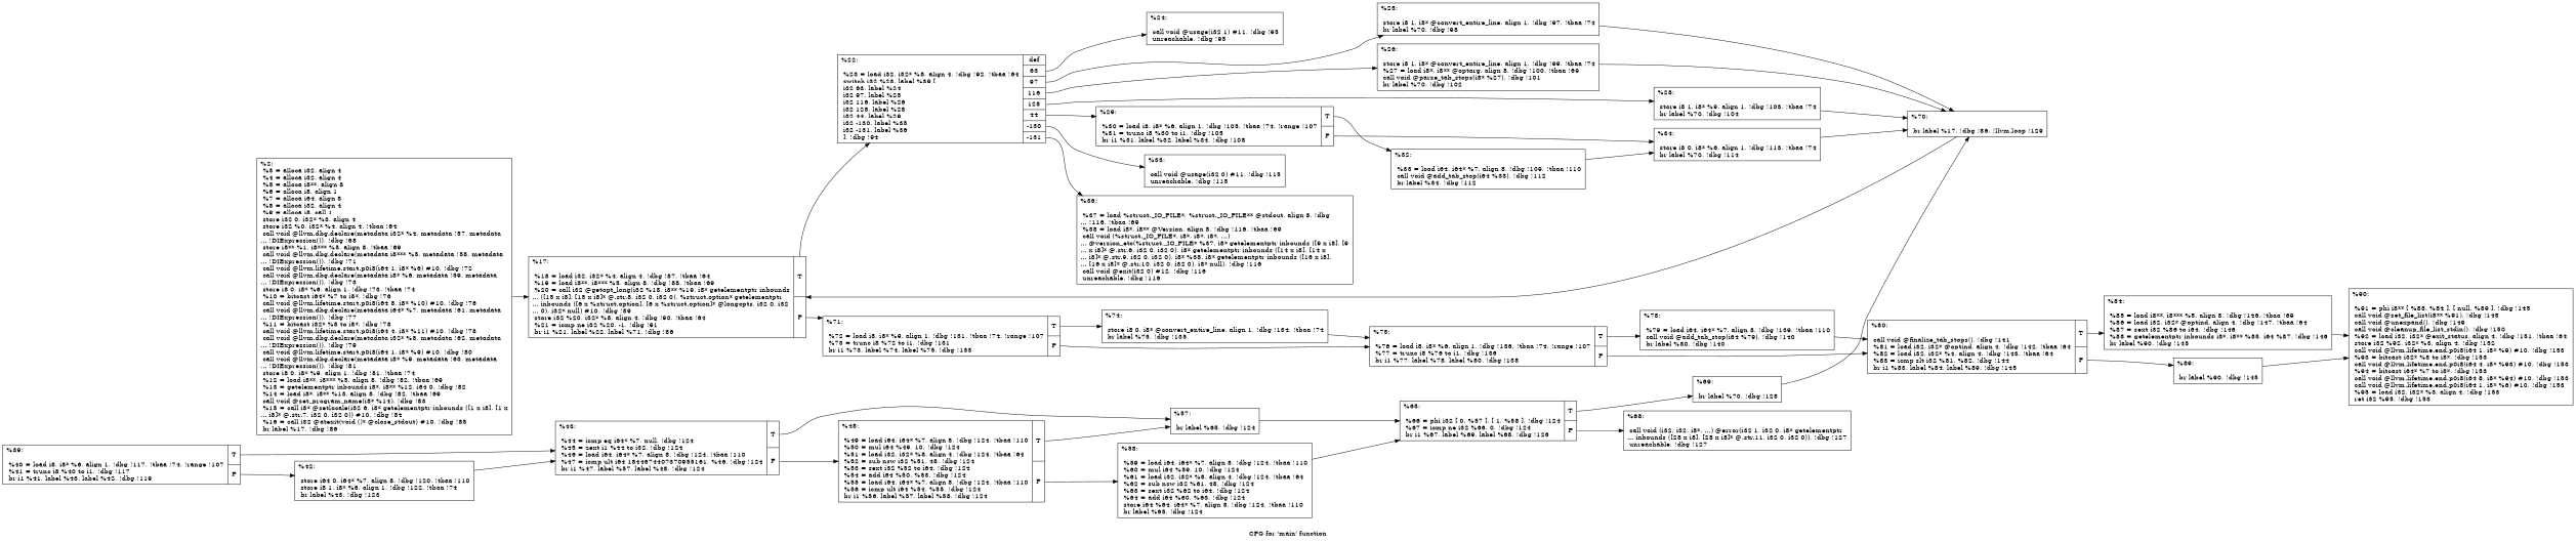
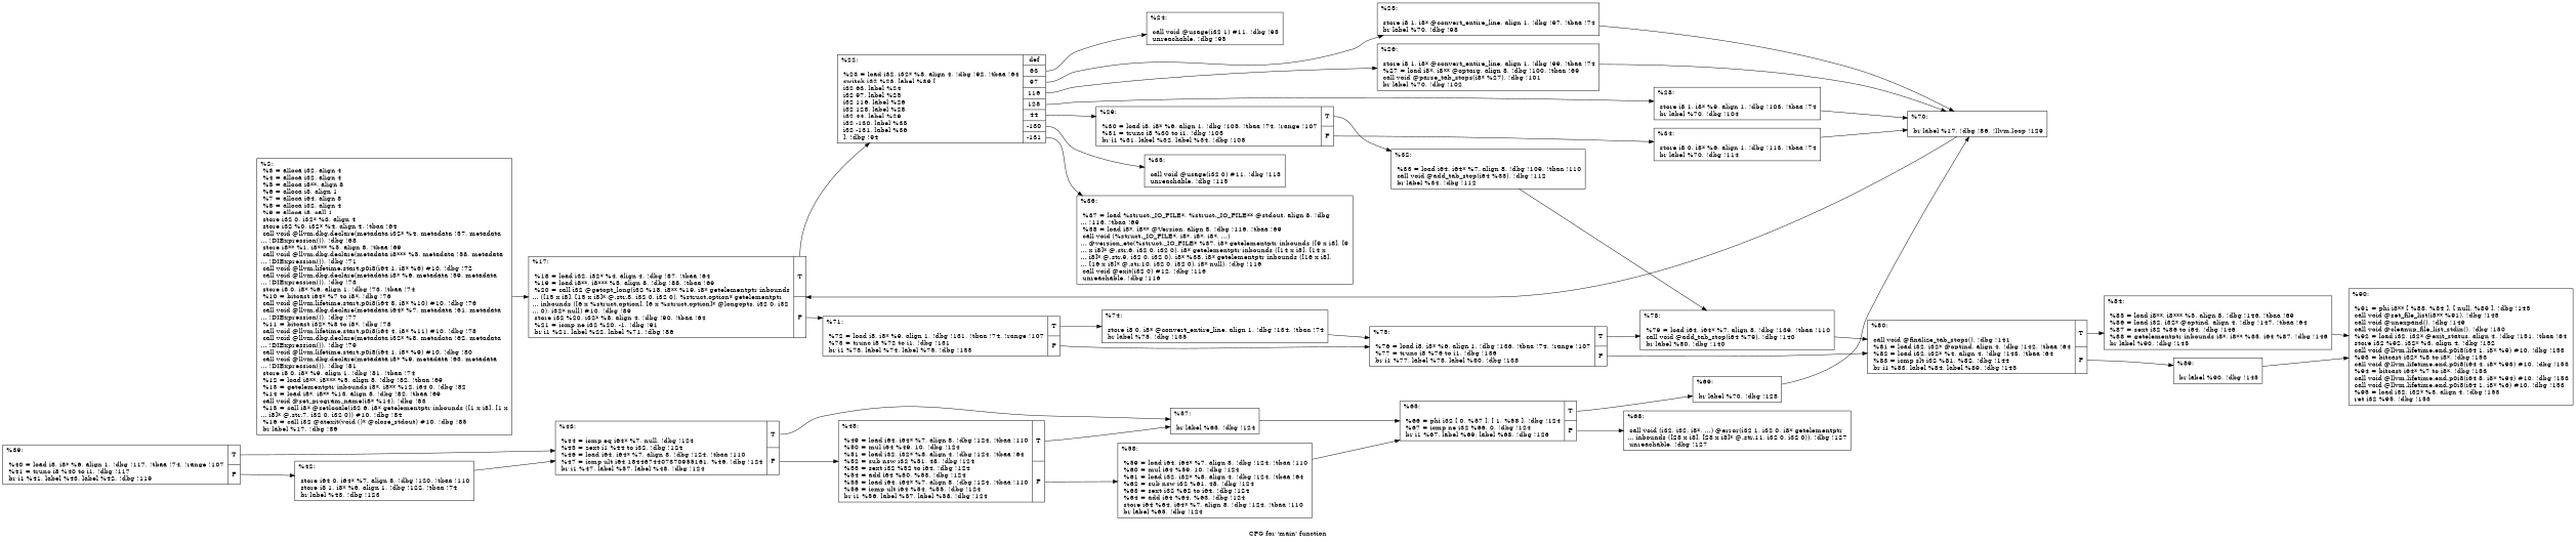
  digraph {
    label="CFG for 'main' function"
    rankdir=LR
    node [shape=record]
    n1 [label="{%2:\l  %3 = alloca i32, align 4\l  %4 = alloca i32, align 4\l  %5 = alloca i8**, align 8\l  %6 = alloca i8, align 1\l  %7 = alloca i64, align 8\l  %8 = alloca i32, align 4\l  %9 = alloca i8, call 1\l  store i32 0, i32* %3, align 4\l  store i32 %0, i32* %4, align 4, !tbaa !64\l  call void @llvm.dbg.declare(metadata i32* %4, metadata !57, metadata\l... !DIExpression()), !dbg !68\l  store i8** %1, i8*** %5, align 8, !tbaa !69\l  call void @llvm.dbg.declare(metadata i8*** %5, metadata !58, metadata\l... !DIExpression()), !dbg !71\l  call void @llvm.lifetime.start.p0i8(i64 1, i8* %6) #10, !dbg !72\l  call void @llvm.dbg.declare(metadata i8* %6, metadata !59, metadata\l... !DIExpression()), !dbg !73\l  store i8 0, i8* %6, align 1, !dbg !73, !tbaa !74\l  %10 = bitcast i64* %7 to i8*, !dbg !76\l  call void @llvm.lifetime.start.p0i8(i64 8, i8* %10) #10, !dbg !76\l  call void @llvm.dbg.declare(metadata i64* %7, metadata !61, metadata\l... !DIExpression()), !dbg !77\l  %11 = bitcast i32* %8 to i8*, !dbg !78\l  call void @llvm.lifetime.start.p0i8(i64 4, i8* %11) #10, !dbg !78\l  call void @llvm.dbg.declare(metadata i32* %8, metadata !62, metadata\l... !DIExpression()), !dbg !79\l  call void @llvm.lifetime.start.p0i8(i64 1, i8* %9) #10, !dbg !80\l  call void @llvm.dbg.declare(metadata i8* %9, metadata !63, metadata\l... !DIExpression()), !dbg !81\l  store i8 0, i8* %9, align 1, !dbg !81, !tbaa !74\l  %12 = load i8**, i8*** %5, align 8, !dbg !82, !tbaa !69\l  %13 = getelementptr inbounds i8*, i8** %12, i64 0, !dbg !82\l  %14 = load i8*, i8** %13, align 8, !dbg !82, !tbaa !69\l  call void @set_program_name(i8* %14), !dbg !83\l  %15 = call i8* @setlocale(i32 6, i8* getelementptr inbounds ([1 x i8], [1 x\l... i8]* @.str.7, i32 0, i32 0)) #10, !dbg !84\l  %16 = call i32 @atexit(void ()* @close_stdout) #10, !dbg !85\l  br label %17, !dbg !86\l}"]
    n2 [label="{%17:\l\l  %18 = load i32, i32* %4, align 4, !dbg !87, !tbaa !64\l  %19 = load i8**, i8*** %5, align 8, !dbg !88, !tbaa !69\l  %20 = call i32 @getopt_long(i32 %18, i8** %19, i8* getelementptr inbounds\l... ([15 x i8], [15 x i8]* @.str.8, i32 0, i32 0), %struct.option* getelementptr\l... inbounds ([6 x %struct.option], [6 x %struct.option]* @longopts, i32 0, i32\l... 0), i32* null) #10, !dbg !89\l  store i32 %20, i32* %8, align 4, !dbg !90, !tbaa !64\l  %21 = icmp ne i32 %20, -1, !dbg !91\l  br i1 %21, label %22, label %71, !dbg !86\l|{<s0>T|<s1>F}}"]
    n3 [label="{%22:\l\l  %23 = load i32, i32* %8, align 4, !dbg !92, !tbaa !64\l  switch i32 %23, label %39 [\l    i32 63, label %24\l    i32 97, label %25\l    i32 116, label %26\l    i32 128, label %28\l    i32 44, label %29\l    i32 -130, label %35\l    i32 -131, label %36\l  ], !dbg !94\l|{<s0>def|<s1>63|<s2>97|<s3>116|<s4>128|<s5>44|<s6>-130|<s7>-131}}"]
    n4 [label="{%71:\l\l  %72 = load i8, i8* %9, align 1, !dbg !131, !tbaa !74, !range !107\l  %73 = trunc i8 %72 to i1, !dbg !131\l  br i1 %73, label %74, label %75, !dbg !133\l|{<s0>T|<s1>F}}"]
    n5 [label="{%24:\l\l  call void @usage(i32 1) #11, !dbg !95\l  unreachable, !dbg !95\l}"]
    n6 [label="{%25:\l\l  store i8 1, i8* @convert_entire_line, align 1, !dbg !97, !tbaa !74\l  br label %70, !dbg !98\l}"]
    n7 [label="{%26:\l\l  store i8 1, i8* @convert_entire_line, align 1, !dbg !99, !tbaa !74\l  %27 = load i8*, i8** @optarg, align 8, !dbg !100, !tbaa !69\l  call void @parse_tab_stops(i8* %27), !dbg !101\l  br label %70, !dbg !102\l}"]
    n8 [label="{%28:\l\l  store i8 1, i8* %9, align 1, !dbg !103, !tbaa !74\l  br label %70, !dbg !104\l}"]
    n9 [label="{%29:\l\l  %30 = load i8, i8* %6, align 1, !dbg !105, !tbaa !74, !range !107\l  %31 = trunc i8 %30 to i1, !dbg !105\l  br i1 %31, label %32, label %34, !dbg !108\l|{<s0>T|<s1>F}}"]
    n10 [label="{%35:\l\l  call void @usage(i32 0) #11, !dbg !115\l  unreachable, !dbg !115\l}"]
    n11 [label="{%36:\l\l  %37 = load %struct._IO_FILE*, %struct._IO_FILE** @stdout, align 8, !dbg\l... !116, !tbaa !69\l  %38 = load i8*, i8** @Version, align 8, !dbg !116, !tbaa !69\l  call void (%struct._IO_FILE*, i8*, i8*, i8*, ...)\l... @version_etc(%struct._IO_FILE* %37, i8* getelementptr inbounds ([9 x i8], [9\l... x i8]* @.str.6, i32 0, i32 0), i8* getelementptr inbounds ([14 x i8], [14 x\l... i8]* @.str.9, i32 0, i32 0), i8* %38, i8* getelementptr inbounds ([16 x i8],\l... [16 x i8]* @.str.10, i32 0, i32 0), i8* null), !dbg !116\l  call void @exit(i32 0) #12, !dbg !116\l  unreachable, !dbg !116\l}"]
    n12 [label="{%74:\l\l  store i8 0, i8* @convert_entire_line, align 1, !dbg !134, !tbaa !74\l  br label %75, !dbg !135\l}"]
    n13 [label="{%75:\l\l  %76 = load i8, i8* %6, align 1, !dbg !136, !tbaa !74, !range !107\l  %77 = trunc i8 %76 to i1, !dbg !136\l  br i1 %77, label %78, label %80, !dbg !138\l|{<s0>T|<s1>F}}"]
    n14 [label="{%39:\l\l  %40 = load i8, i8* %6, align 1, !dbg !117, !tbaa !74, !range !107\l  %41 = trunc i8 %40 to i1, !dbg !117\l  br i1 %41, label %43, label %42, !dbg !119\l|{<s0>T|<s1>F}}"]
    n15 [label="{%43:\l\l  %44 = icmp eq i64* %7, null, !dbg !124\l  %45 = zext i1 %44 to i32, !dbg !124\l  %46 = load i64, i64* %7, align 8, !dbg !124, !tbaa !110\l  %47 = icmp ult i64 1844674407370955161, %46, !dbg !124\l  br i1 %47, label %57, label %48, !dbg !124\l|{<s0>T|<s1>F}}"]
    n16 [label="{%42:\l\l  store i64 0, i64* %7, align 8, !dbg !120, !tbaa !110\l  store i8 1, i8* %6, align 1, !dbg !122, !tbaa !74\l  br label %43, !dbg !123\l}"]
    n17 [label="{%70:\l\l  br label %17, !dbg !86, !llvm.loop !129\l}"]
    n18 [label="{%32:\l\l  %33 = load i64, i64* %7, align 8, !dbg !109, !tbaa !110\l  call void @add_tab_stop(i64 %33), !dbg !112\l  br label %34, !dbg !112\l}"]
    n19 [label="{%34:\l\l  store i8 0, i8* %6, align 1, !dbg !113, !tbaa !74\l  br label %70, !dbg !114\l}"]
    n20 [label="{%78:\l\l  %79 = load i64, i64* %7, align 8, !dbg !139, !tbaa !110\l  call void @add_tab_stop(i64 %79), !dbg !140\l  br label %80, !dbg !140\l}"]
    n21 [label="{%80:\l\l  call void @finalize_tab_stops(), !dbg !141\l  %81 = load i32, i32* @optind, align 4, !dbg !142, !tbaa !64\l  %82 = load i32, i32* %4, align 4, !dbg !143, !tbaa !64\l  %83 = icmp slt i32 %81, %82, !dbg !144\l  br i1 %83, label %84, label %89, !dbg !145\l|{<s0>T|<s1>F}}"]
    n22 [label="{%57:\l\l  br label %65, !dbg !124\l}"]
    n23 [label="{%48:\l\l  %49 = load i64, i64* %7, align 8, !dbg !124, !tbaa !110\l  %50 = mul i64 %49, 10, !dbg !124\l  %51 = load i32, i32* %8, align 4, !dbg !124, !tbaa !64\l  %52 = sub nsw i32 %51, 48, !dbg !124\l  %53 = sext i32 %52 to i64, !dbg !124\l  %54 = add i64 %50, %53, !dbg !124\l  %55 = load i64, i64* %7, align 8, !dbg !124, !tbaa !110\l  %56 = icmp ult i64 %54, %55, !dbg !124\l  br i1 %56, label %57, label %58, !dbg !124\l|{<s0>T|<s1>F}}"]
    n24 [label="{%65:\l\l  %66 = phi i32 [ 0, %57 ], [ 1, %58 ], !dbg !124\l  %67 = icmp ne i32 %66, 0, !dbg !124\l  br i1 %67, label %69, label %68, !dbg !126\l|{<s0>T|<s1>F}}"]
-   n25 [label="{%58:\l\l  %59 = load i64, i64* %7, align 8, !dbg !124, !tbaa !110\l  %60 = mul i64 %59, 10, !dbg !124\l  %61 = load i32, i32* %8, align 4, !dbg !124, !tbaa !64\l  %62 = sub nsw i32 %61, 48, !dbg !124\l  %63 = sext i32 %62 to i64, !dbg !124\l  %64 = add i64 %60, %63, !dbg !124\l  store i64 %64, i64* %7, align 8, !dbg !124, !tbaa !110\l  br label %65, !dbg !124\l}"]
+   n25 [label="{%58:\l\l  %59 = load i64, i64* %7, align 8, !dbg !124, !tbaa !110\l  %60 = mul i64 %59, 10, !dbg !124\l  %61 = load i32, i32* %8, align 4, !dbg !124, !tbaa !64\l  %62 = sub nsw i32 %61, 48, !dbg !124\l  %63 = sext i32 %62 to i64, !dbg !124\l  %64 = add i64 %64, %63, !dbg !124\l  store i64 %64, i64* %7, align 8, !dbg !124, !tbaa !110\l  br label %65, !dbg !124\l}"]
    n26 [label="{%69:\l\l  br label %70, !dbg !128\l}"]
    n27 [label="{%68:\l\l  call void (i32, i32, i8*, ...) @error(i32 1, i32 0, i8* getelementptr\l... inbounds ([28 x i8], [28 x i8]* @.str.11, i32 0, i32 0)), !dbg !127\l  unreachable, !dbg !127\l}"]
    n28 [label="{%84:\l\l  %85 = load i8**, i8*** %5, align 8, !dbg !146, !tbaa !69\l  %86 = load i32, i32* @optind, align 4, !dbg !147, !tbaa !64\l  %87 = sext i32 %86 to i64, !dbg !146\l  %88 = getelementptr inbounds i8*, i8** %85, i64 %87, !dbg !146\l  br label %90, !dbg !145\l}"]
    n29 [label="{%89:\l\l  br label %90, !dbg !145\l}"]
    n30 [label="{%90:\l\l  %91 = phi i8** [ %88, %84 ], [ null, %89 ], !dbg !145\l  call void @set_file_list(i8** %91), !dbg !148\l  call void @unexpand(), !dbg !149\l  call void @cleanup_file_list_stdin(), !dbg !150\l  %92 = load i32, i32* @exit_status, align 4, !dbg !151, !tbaa !64\l  store i32 %92, i32* %3, align 4, !dbg !152\l  call void @llvm.lifetime.end.p0i8(i64 1, i8* %9) #10, !dbg !153\l  %93 = bitcast i32* %8 to i8*, !dbg !153\l  call void @llvm.lifetime.end.p0i8(i64 4, i8* %93) #10, !dbg !153\l  %94 = bitcast i64* %7 to i8*, !dbg !153\l  call void @llvm.lifetime.end.p0i8(i64 8, i8* %94) #10, !dbg !153\l  call void @llvm.lifetime.end.p0i8(i64 1, i8* %6) #10, !dbg !153\l  %95 = load i32, i32* %3, align 4, !dbg !153\l  ret i32 %95, !dbg !153\l}"]
    n1 -> n2
    n2 -> n3 [tailport=s0]
    n2 -> n4 [tailport=s1]
    n3 -> n5 [tailport=s1]
    n3 -> n6 [tailport=s2]
    n3 -> n7 [tailport=s3]
    n3 -> n8 [tailport=s4]
    n3 -> n9 [tailport=s5]
    n3 -> n10 [tailport=s6]
    n3 -> n11 [tailport=s7]
    n4 -> n12 [tailport=s0]
    n4 -> n13 [tailport=s1]
    n6 -> n17
    n7 -> n17
    n8 -> n17
    n9 -> n18 [tailport=s0]
    n9 -> n19 [tailport=s1]
    n12 -> n13
    n13 -> n20 [tailport=s0]
    n13 -> n21 [tailport=s1]
    n14 -> n15 [tailport=s0]
    n14 -> n16 [tailport=s1]
    n15 -> n22 [tailport=s0]
    n15 -> n23 [tailport=s1]
    n16 -> n15
    n17 -> n2
-   n18 -> n19
+   n18 -> n20
    n19 -> n17
    n20 -> n21
    n21 -> n28 [tailport=s0]
    n21 -> n29 [tailport=s1]
    n22 -> n24
    n23 -> n22 [tailport=s0]
    n23 -> n25 [tailport=s1]
    n24 -> n26 [tailport=s0]
    n24 -> n27 [tailport=s1]
    n25 -> n24
    n26 -> n17
    n28 -> n30
    n29 -> n30
  }
